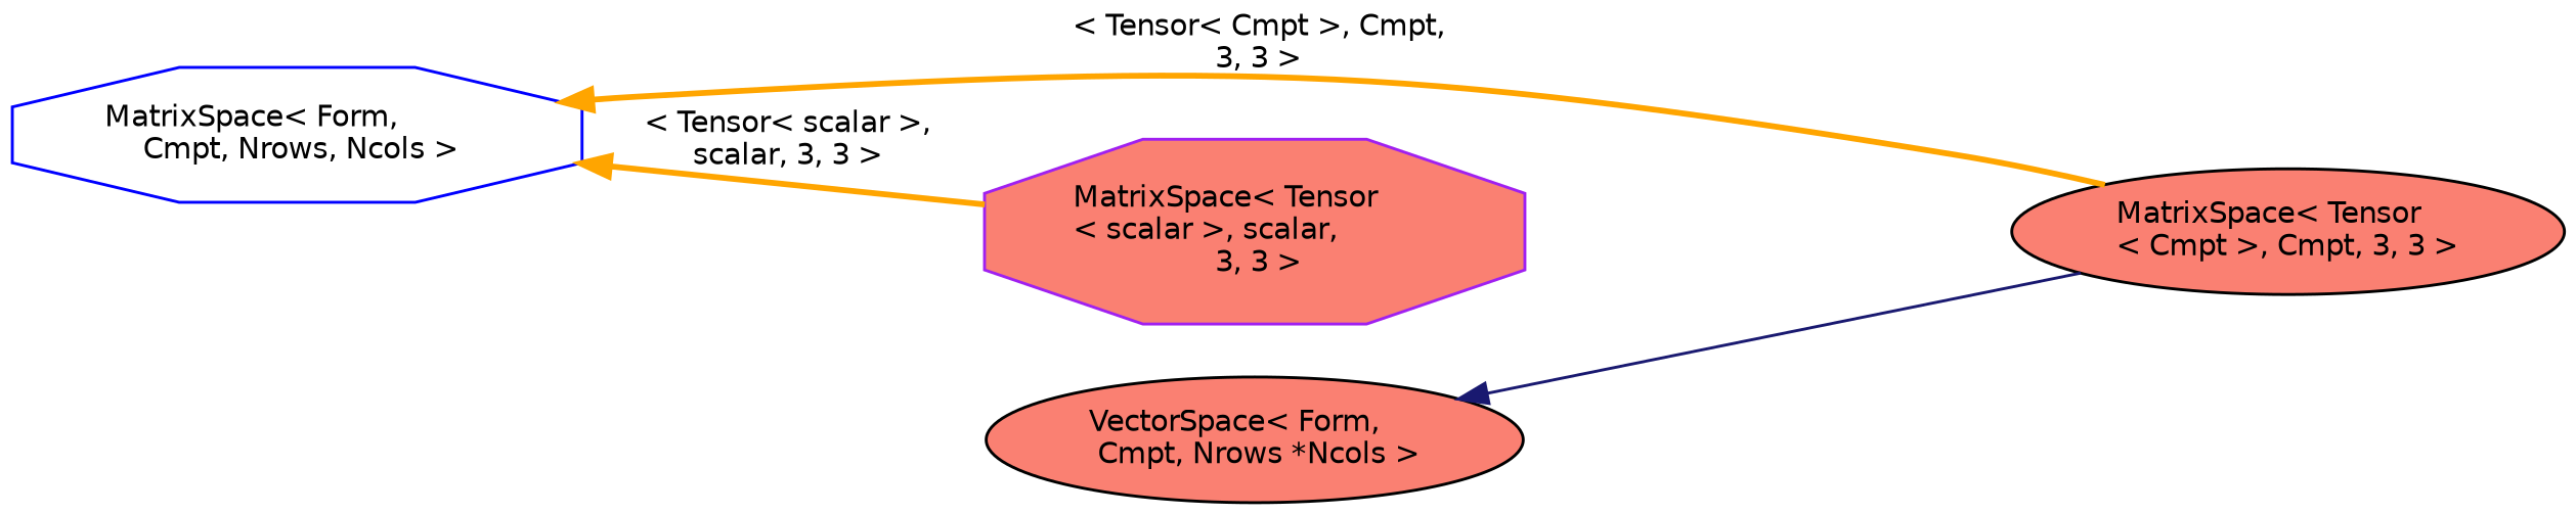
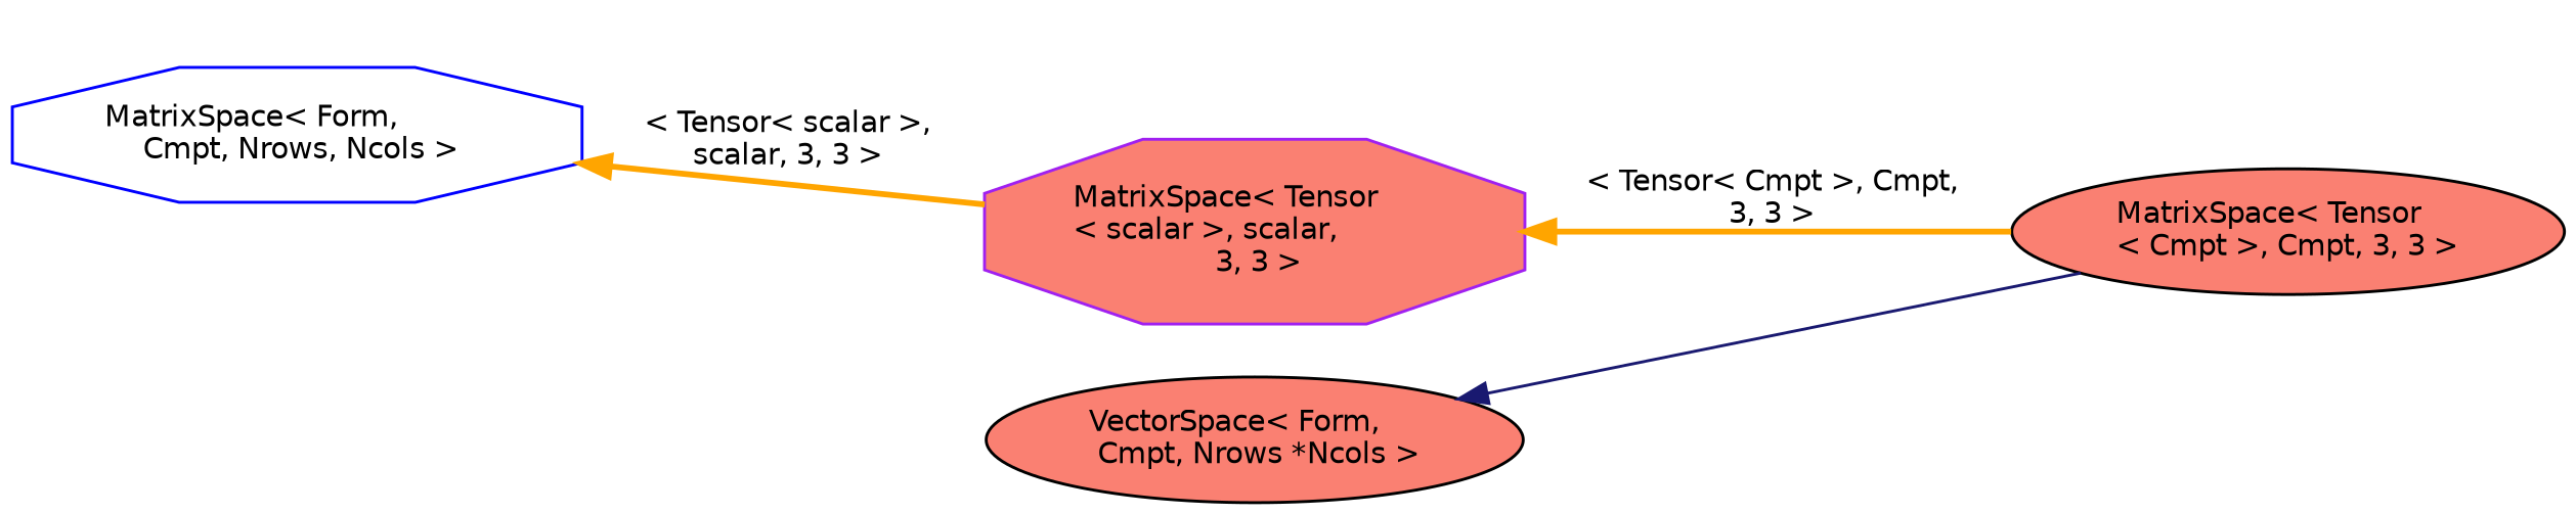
  digraph {
    rankdir=LR
    node [color=black fillcolor=salmon fontname=Helvetica fontsize=10 shape=octagon style=filled]
    edge [color=orange dir=back fontname=Helvetica fontsize=10 labelfontname=Helvetica labelfontsize=10 style=bold]
    n1 [color=blue fillcolor=white fontcolor=black height=0.2 label="MatrixSpace\< Form,\l Cmpt, Nrows, Ncols \>" width=0.4]
    n2 [height=0.2 label="MatrixSpace\< Tensor\l\< Cmpt \>, Cmpt, 3, 3 \>" shape=ellipse width=0.4]
    n3 [color=purple height=0.2 label="MatrixSpace\< Tensor\l\< scalar \>, scalar,\l 3, 3 \>" width=0.4]
    n4 [height=0.2 label="VectorSpace\< Form,\l Cmpt, Nrows *Ncols \>" shape=ellipse width=0.4]
-   n1 -> n2 [label=" \< Tensor\< Cmpt \>, Cmpt,\l 3, 3 \>"]
+   n3 -> n2 [label=" \< Tensor\< Cmpt \>, Cmpt,\l 3, 3 \>"]
    n1 -> n3 [label=" \< Tensor\< scalar \>,\l scalar, 3, 3 \>"]
    n4 -> n2 [color=midnightblue style=solid]
  }
